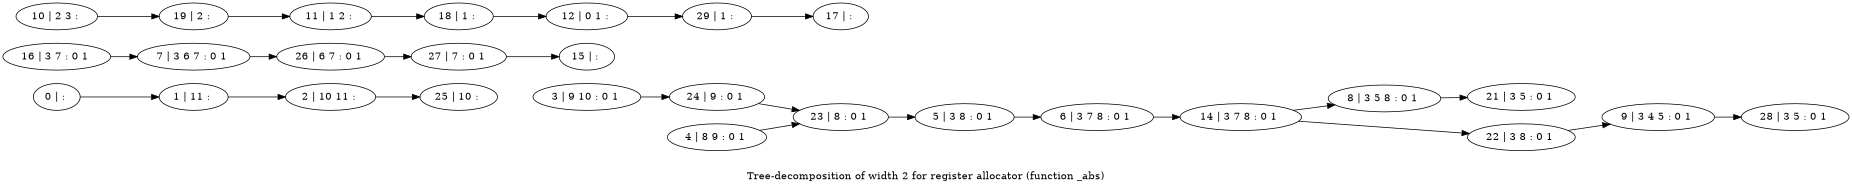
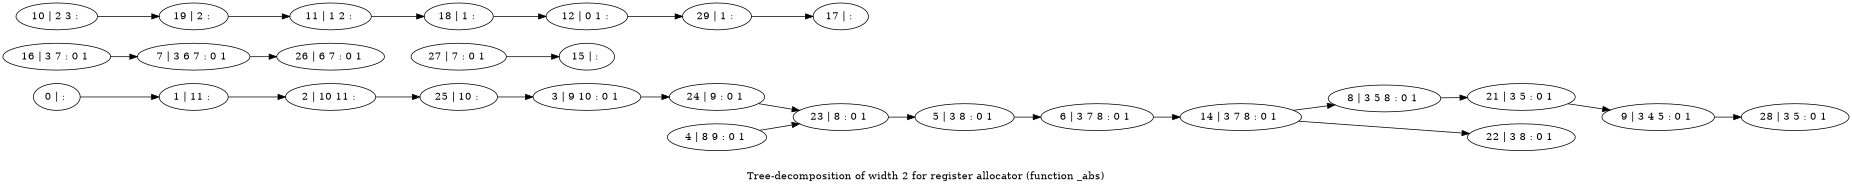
  digraph {
    label="Tree-decomposition of width 2 for register allocator (function _abs)"
    rankdir=LR
    n1 [label="0 | : "]
    n2 [label="1 | 11 : "]
    n3 [label="2 | 10 11 : "]
    n4 [label="25 | 10 : "]
    n5 [label="3 | 9 10 : 0 1 "]
    n6 [label="24 | 9 : 0 1 "]
    n7 [label="23 | 8 : 0 1 "]
    n8 [label="4 | 8 9 : 0 1 "]
    n9 [label="5 | 3 8 : 0 1 "]
    n10 [label="6 | 3 7 8 : 0 1 "]
    n11 [label="14 | 3 7 8 : 0 1 "]
    n12 [label="8 | 3 5 8 : 0 1 "]
    n13 [label="22 | 3 8 : 0 1 "]
    n14 [label="7 | 3 6 7 : 0 1 "]
    n15 [label="26 | 6 7 : 0 1 "]
    n16 [label="27 | 7 : 0 1 "]
    n17 [label="21 | 3 5 : 0 1 "]
    n18 [label="9 | 3 4 5 : 0 1 "]
    n19 [label="28 | 3 5 : 0 1 "]
    n20 [label="10 | 2 3 : "]
    n21 [label="19 | 2 : "]
    n22 [label="11 | 1 2 : "]
    n23 [label="18 | 1 : "]
    n24 [label="12 | 0 1 : "]
    n25 [label="29 | 1 : "]
    n26 [label="17 | : "]
    n27 [label="16 | 3 7 : 0 1 "]
    n28 [label="15 | : "]
    n1 -> n2
    n2 -> n3
    n3 -> n4
+   n4 -> n5
    n5 -> n6
    n6 -> n7
    n7 -> n9
    n8 -> n7
    n9 -> n10
    n10 -> n11
    n11 -> n12
    n11 -> n13
    n12 -> n17
    n14 -> n15
-   n15 -> n16
    n16 -> n28
-   n13 -> n18
+   n17 -> n18
    n18 -> n19
    n20 -> n21
    n21 -> n22
    n22 -> n23
    n23 -> n24
    n24 -> n25
    n25 -> n26
    n27 -> n14
  }
